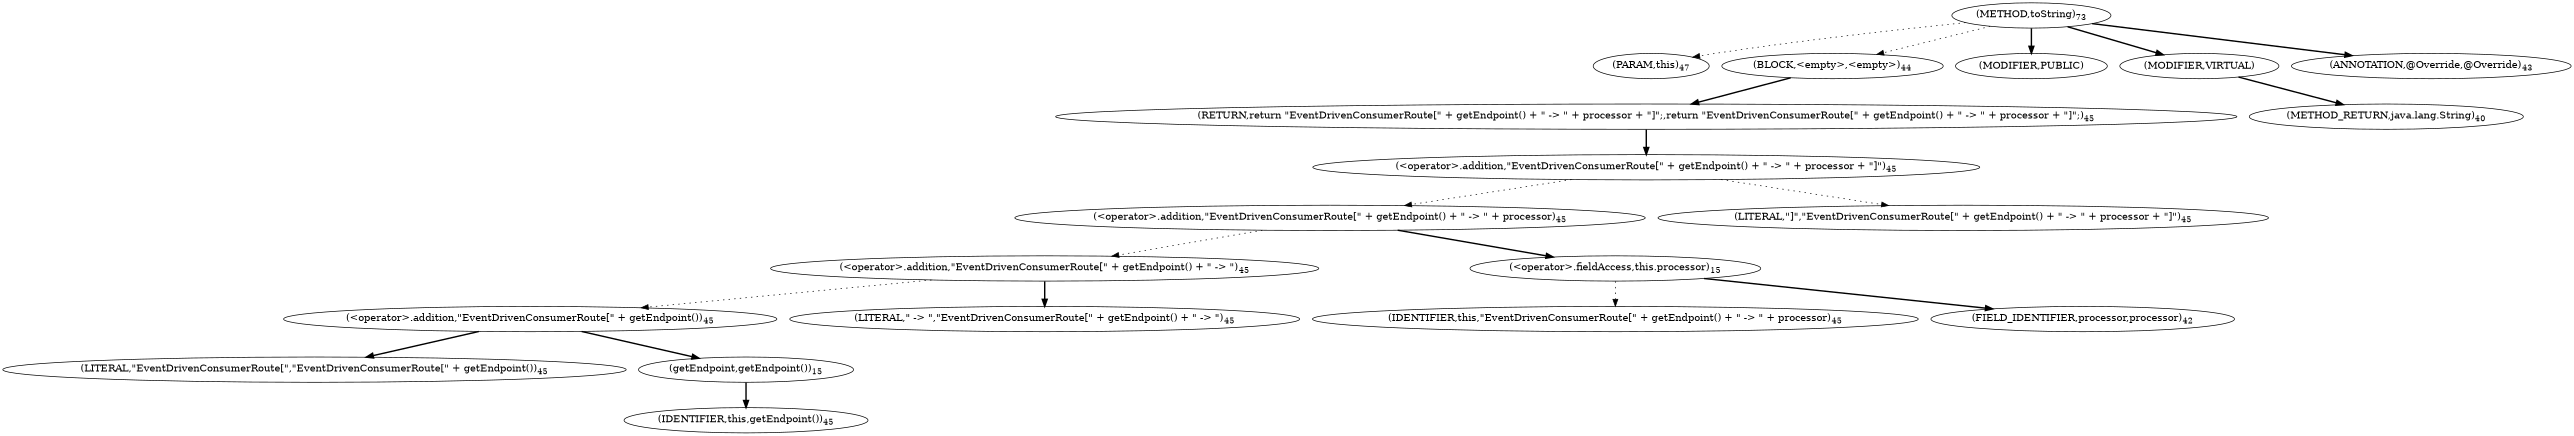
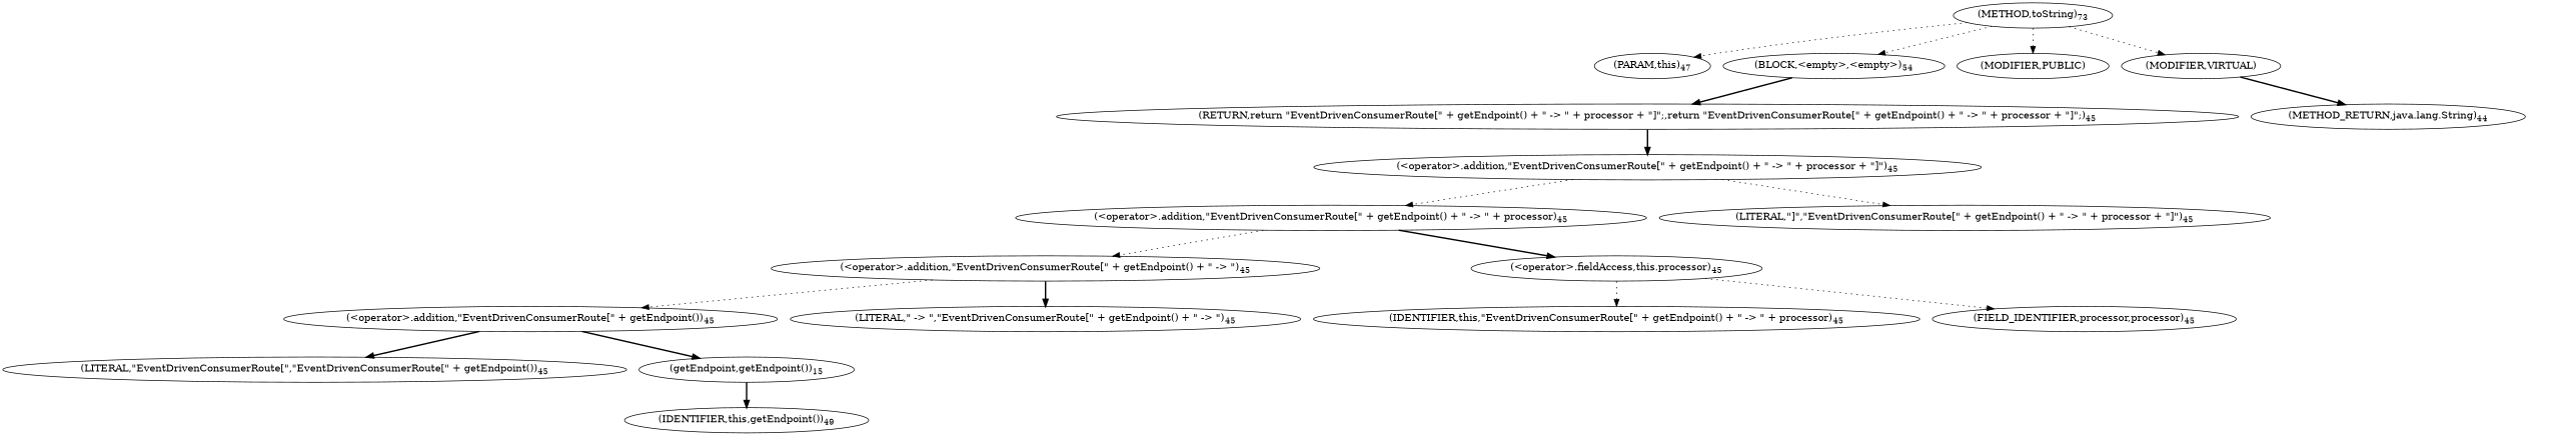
  digraph {
    edge [style=bold]
    n1 [label=<(METHOD,toString)<SUB>73</SUB>>]
    n2 [label=<(PARAM,this)<SUB>47</SUB>>]
-   n3 [label=<(BLOCK,&lt;empty&gt;,&lt;empty&gt;)<SUB>44</SUB>>]
+   n3 [label=<(BLOCK,&lt;empty&gt;,&lt;empty&gt;)<SUB>54</SUB>>]
    n4 [label=<(MODIFIER,PUBLIC)>]
    n5 [label=<(MODIFIER,VIRTUAL)>]
-   n6 [label=<(ANNOTATION,@Override,@Override)<SUB>43</SUB>>]
    n7 [label=<(RETURN,return &quot;EventDrivenConsumerRoute[&quot; + getEndpoint() + &quot; -&gt; &quot; + processor + &quot;]&quot;;,return &quot;EventDrivenConsumerRoute[&quot; + getEndpoint() + &quot; -&gt; &quot; + processor + &quot;]&quot;;)<SUB>45</SUB>>]
-   n8 [label=<(METHOD_RETURN,java.lang.String)<SUB>40</SUB>>]
+   n8 [label=<(METHOD_RETURN,java.lang.String)<SUB>44</SUB>>]
    n9 [label=<(&lt;operator&gt;.addition,&quot;EventDrivenConsumerRoute[&quot; + getEndpoint() + &quot; -&gt; &quot; + processor + &quot;]&quot;)<SUB>45</SUB>>]
    n10 [label=<(&lt;operator&gt;.addition,&quot;EventDrivenConsumerRoute[&quot; + getEndpoint() + &quot; -&gt; &quot; + processor)<SUB>45</SUB>>]
    n11 [label=<(LITERAL,&quot;]&quot;,&quot;EventDrivenConsumerRoute[&quot; + getEndpoint() + &quot; -&gt; &quot; + processor + &quot;]&quot;)<SUB>45</SUB>>]
    n12 [label=<(&lt;operator&gt;.addition,&quot;EventDrivenConsumerRoute[&quot; + getEndpoint() + &quot; -&gt; &quot;)<SUB>45</SUB>>]
-   n13 [label=<(&lt;operator&gt;.fieldAccess,this.processor)<SUB>15</SUB>>]
+   n13 [label=<(&lt;operator&gt;.fieldAccess,this.processor)<SUB>45</SUB>>]
    n14 [label=<(&lt;operator&gt;.addition,&quot;EventDrivenConsumerRoute[&quot; + getEndpoint())<SUB>45</SUB>>]
    n15 [label=<(LITERAL,&quot; -&gt; &quot;,&quot;EventDrivenConsumerRoute[&quot; + getEndpoint() + &quot; -&gt; &quot;)<SUB>45</SUB>>]
    n16 [label=<(IDENTIFIER,this,&quot;EventDrivenConsumerRoute[&quot; + getEndpoint() + &quot; -&gt; &quot; + processor)<SUB>45</SUB>>]
-   n17 [label=<(FIELD_IDENTIFIER,processor,processor)<SUB>42</SUB>>]
+   n17 [label=<(FIELD_IDENTIFIER,processor,processor)<SUB>45</SUB>>]
    n18 [label=<(LITERAL,&quot;EventDrivenConsumerRoute[&quot;,&quot;EventDrivenConsumerRoute[&quot; + getEndpoint())<SUB>45</SUB>>]
    n19 [label=<(getEndpoint,getEndpoint())<SUB>15</SUB>>]
-   n20 [label=<(IDENTIFIER,this,getEndpoint())<SUB>45</SUB>>]
+   n20 [label=<(IDENTIFIER,this,getEndpoint())<SUB>49</SUB>>]
    n1 -> n2 [style=dotted]
    n1 -> n3 [style=dotted]
-   n1 -> n4
-   n1 -> n5
-   n1 -> n6
+   n1 -> n4 [style=dotted]
+   n1 -> n5 [style=dotted]
    n3 -> n7
    n5 -> n8
    n7 -> n9
    n9 -> n10 [style=dotted]
    n9 -> n11 [style=dotted]
    n10 -> n12 [style=dotted]
    n10 -> n13
    n12 -> n14 [style=dotted]
    n12 -> n15
    n13 -> n16 [style=dotted]
-   n13 -> n17
+   n13 -> n17 [style=dotted]
    n14 -> n18
    n14 -> n19
    n19 -> n20
  }
